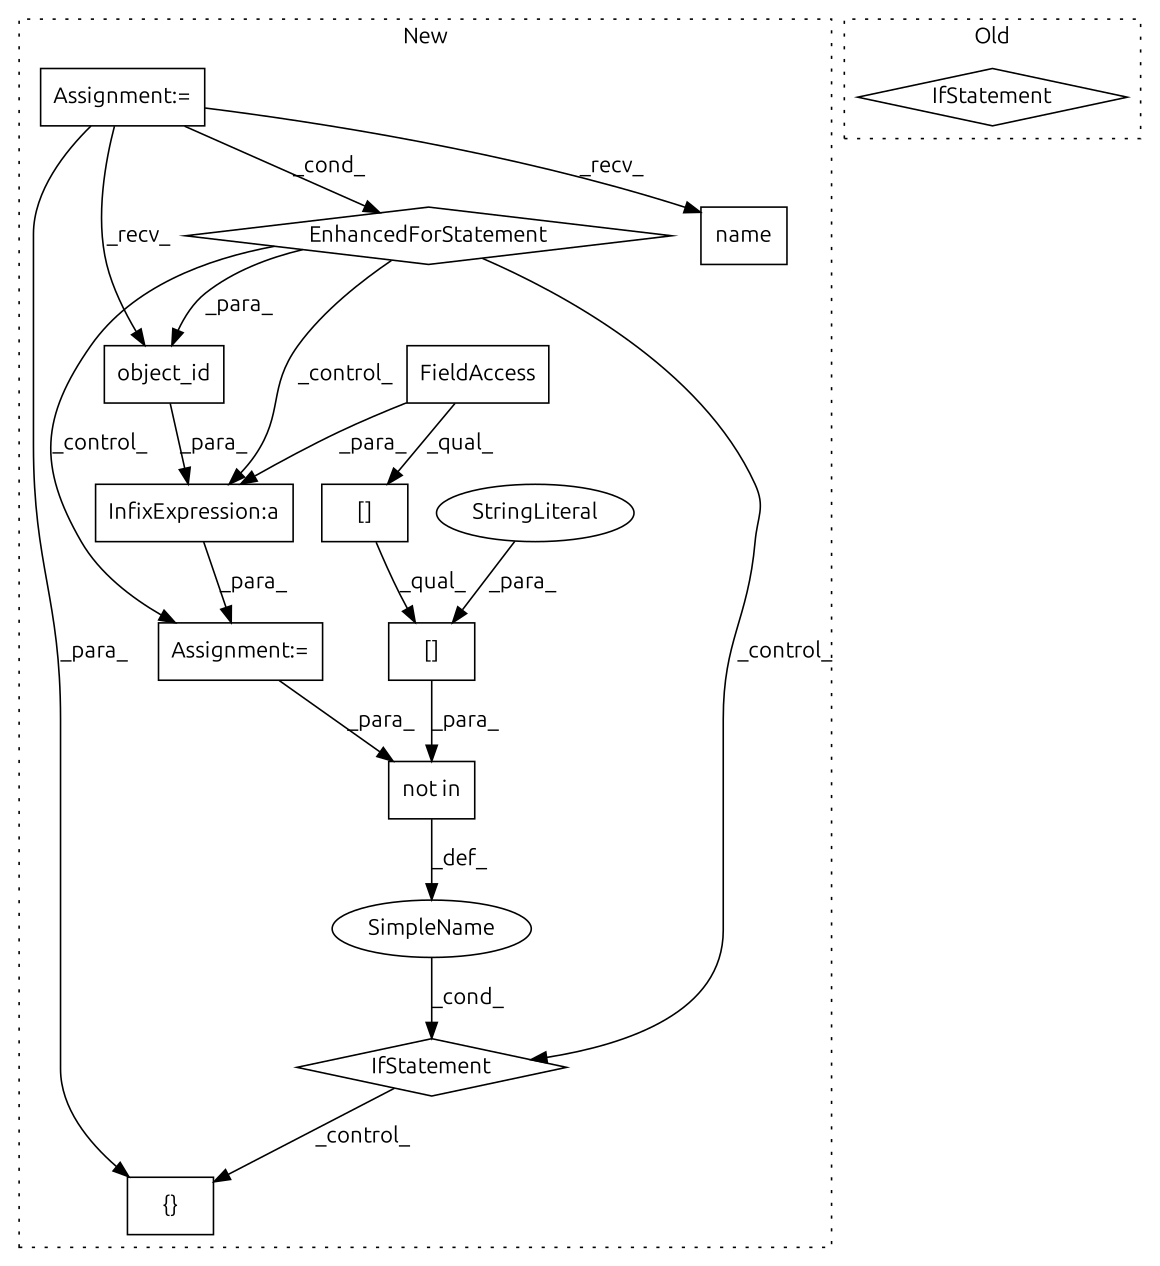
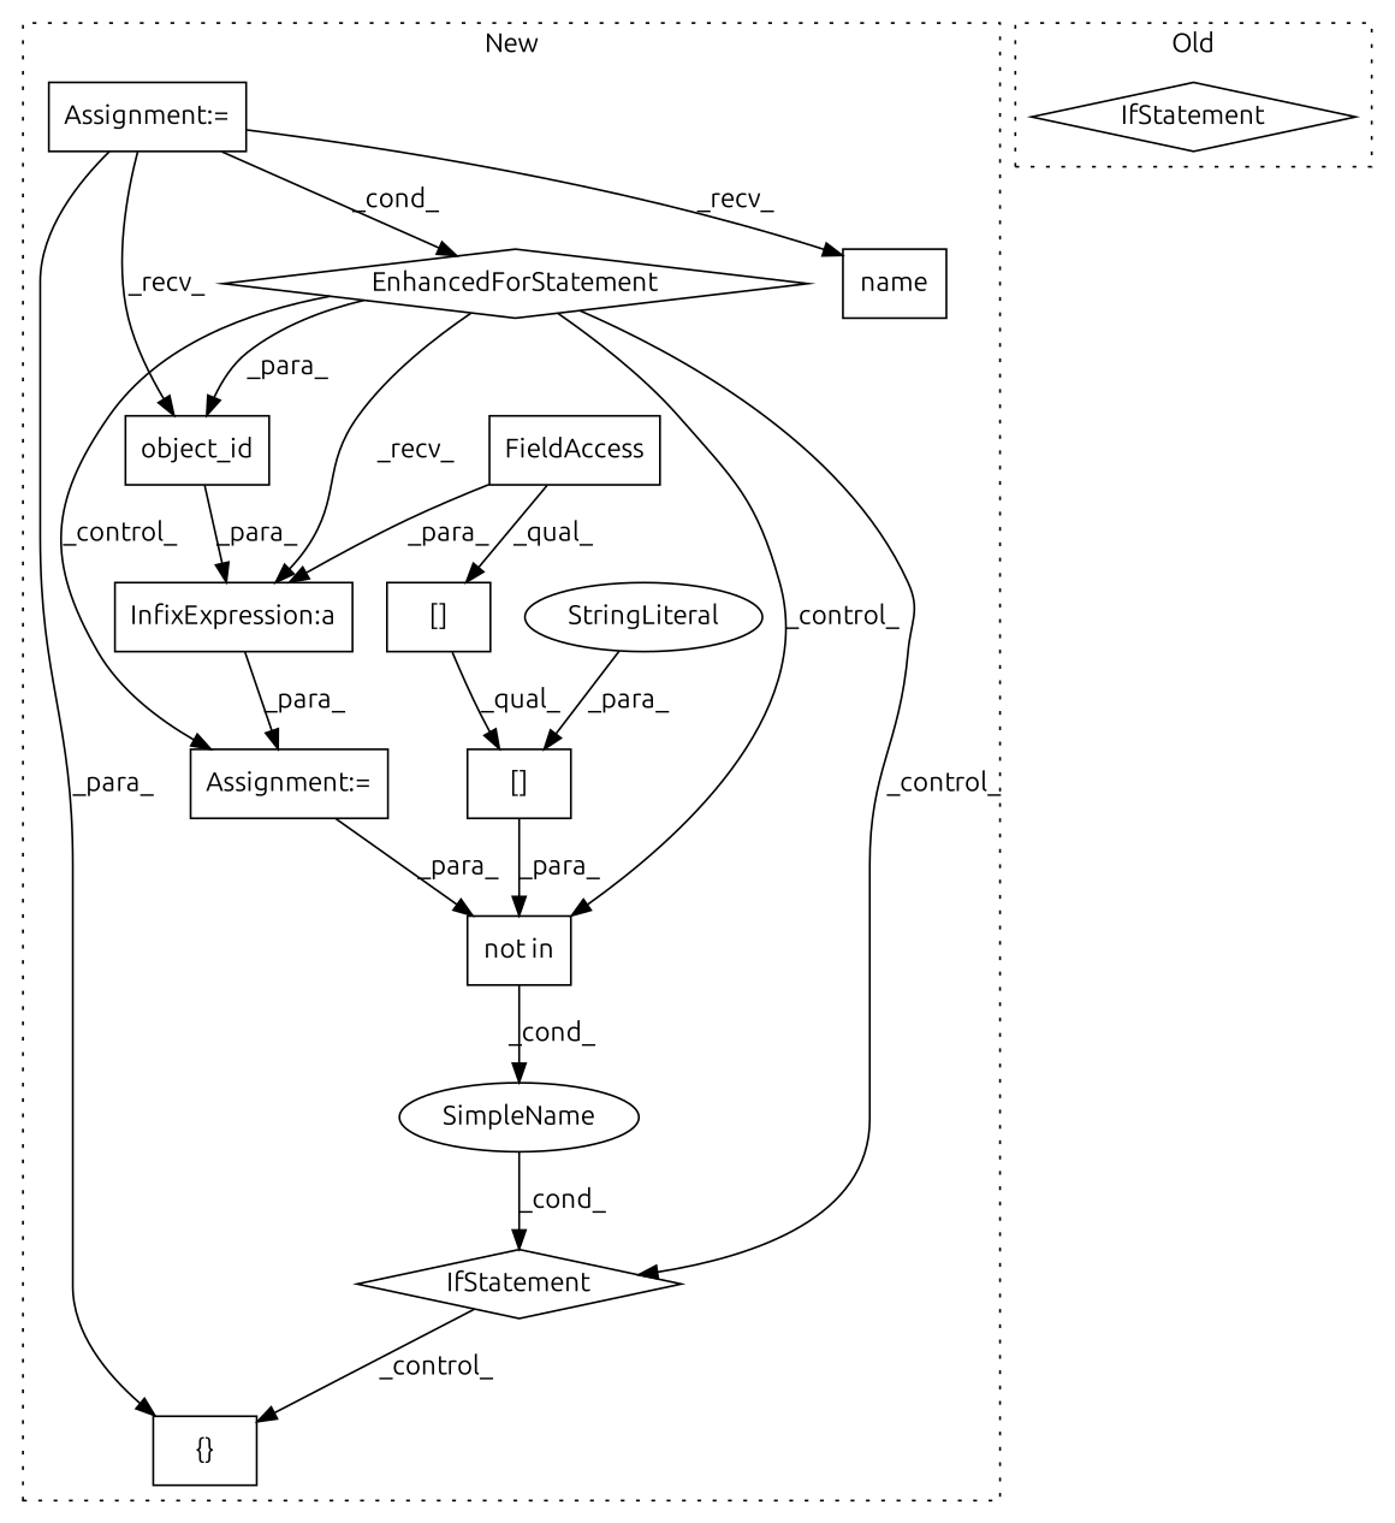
  digraph {
    fontname=Ubuntu
    node [a=32 fontname=Ubuntu l="53,2" s="1696,1792" shape=box]
    edge [fontname=Ubuntu]
    n1 [l=11 label=object_id s=1815]
    n2 [a=27 l=3 label="InfixExpression:a" s=1826]
    n3 [a=4 l="1,1" label="{}" s="1937,1968"]
    n4 [a=70 label=EnhancedForStatement shape=diamond]
    n5 [a=108 l=42 label="not in" s=1862]
    n6 [a=2 l="18,1" label="[]" s="1873,1903"]
    n7 [a=45 l=12 label=StringLiteral s=1891 shape=ellipse]
    n8 [a=2 l="10,1" label="[]" s="1873,1889"]
    n9 [a=22 l=9 label=FieldAccess s=1873]
    n10 [a=25 l="10,2" label=IfStatement s="1852,1904" shape=diamond]
    n11 [a=42 label=SimpleName shape=ellipse l="" s=""]
    n12 [l=6 label=name s=1837]
    n13 [a=7 label="Assignment:="]
    n14 [a=7 l=1 label="Assignment:=" s=1805]
    n15 [a=25 l=49 label=IfStatement s=1368 shape=diamond]
    subgraph cluster_1 {
      label=New
      style=dotted
      n1
      n2
      n3
      n4
      n5
      n6
      n7
      n8
      n9
      n10
      n11
      n12
      n13
      n14
    }
    subgraph cluster_2 {
      label=Old
      style=dotted
      n15
    }
    n1 -> n2 [label=_para_]
    n2 -> n14 [label=_para_]
    n4 -> n1 [label=_para_]
-   n4 -> n2 [label=_control_]
+   n4 -> n2 [label=_recv_]
+   n4 -> n5 [label=_control_]
    n4 -> n10 [label=_control_]
    n4 -> n14 [label=_control_]
-   n5 -> n11 [label=_def_]
+   n5 -> n11 [label=_cond_]
    n6 -> n5 [label=_para_]
    n7 -> n6 [label=_para_]
    n8 -> n6 [label=_qual_]
    n9 -> n2 [label=_para_]
    n9 -> n8 [label=_qual_]
    n10 -> n3 [label=_control_]
    n11 -> n10 [label=_cond_]
    n13 -> n1 [label=_recv_]
    n13 -> n3 [label=_para_]
    n13 -> n4 [label=_cond_]
    n13 -> n12 [label=_recv_]
    n14 -> n5 [label=_para_]
  }
